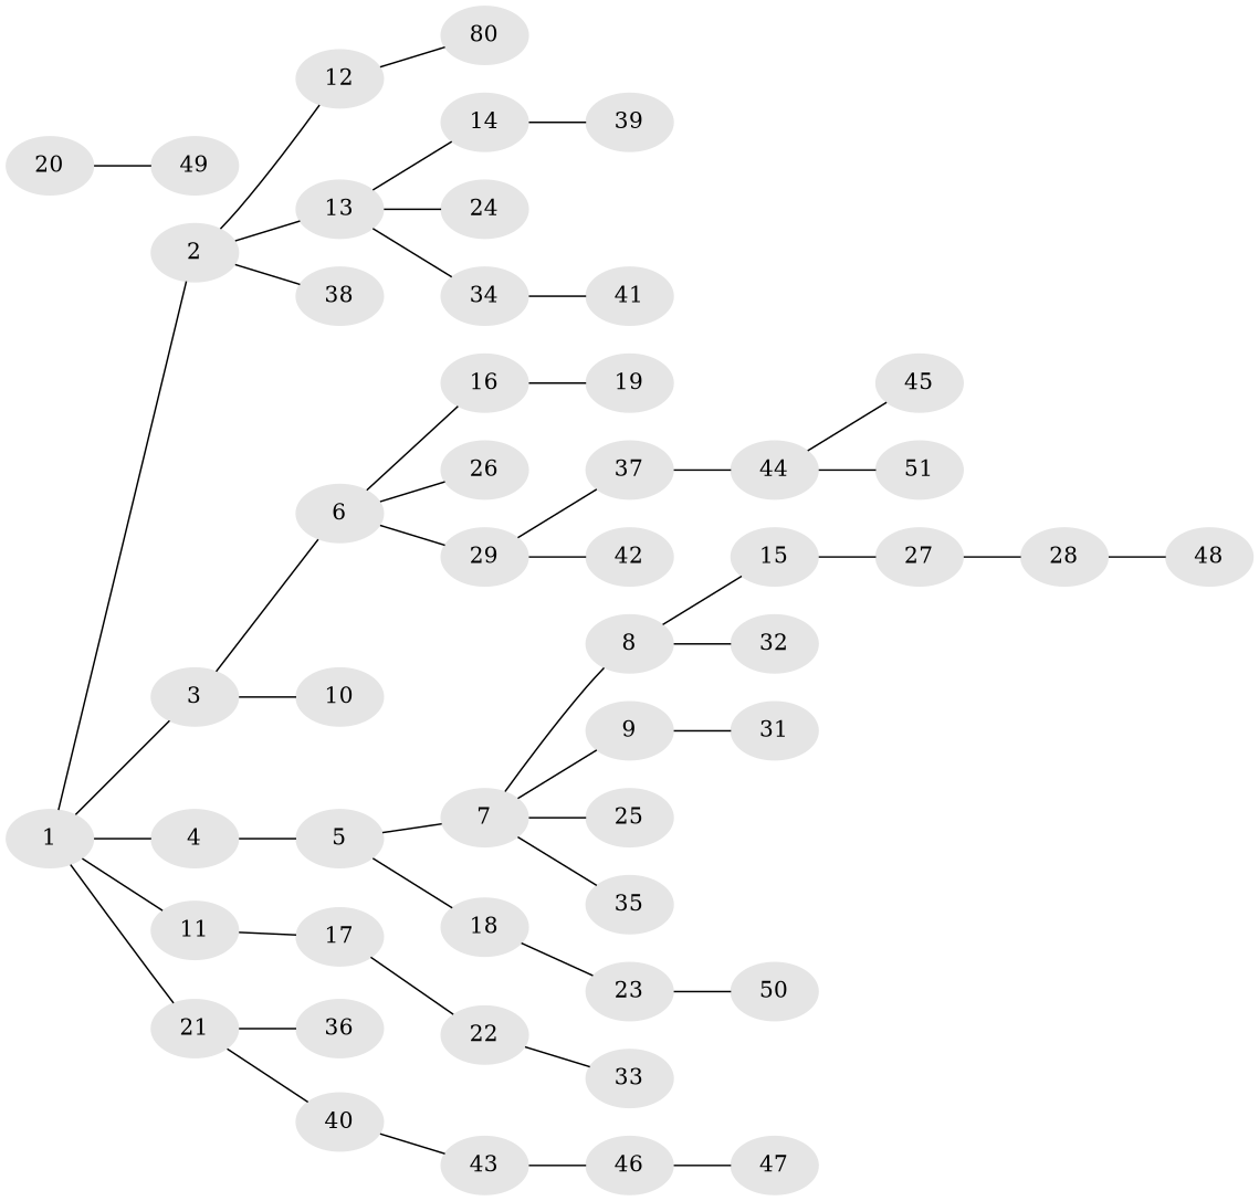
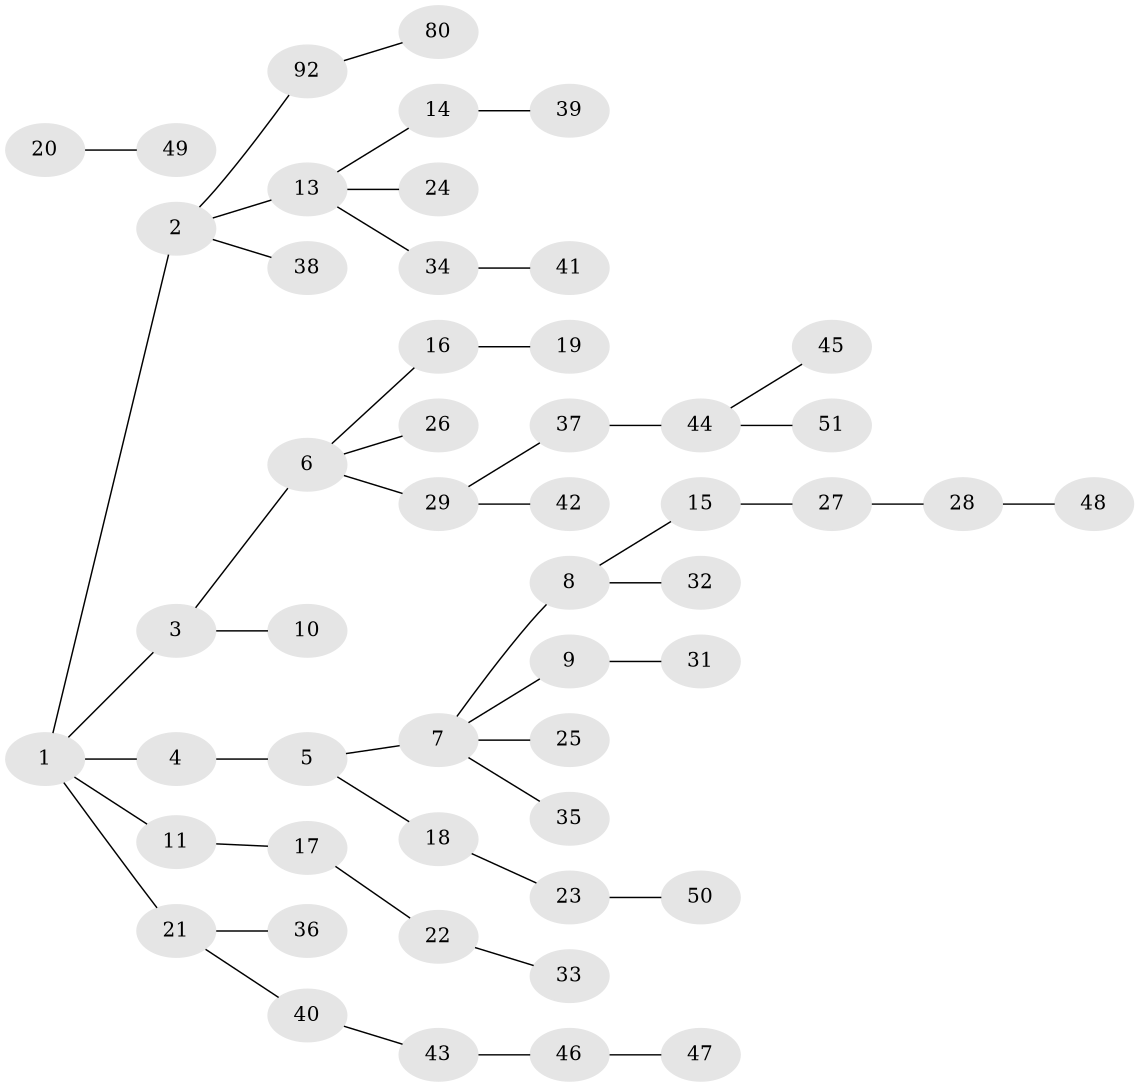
  graph {
    rankdir=LR
    node [color=gray90 style=filled]
    1
    2
    3
    4
    11
    21
-   12
+   12 [label=92]
    13
    38
    6
    10
    5
    17
    36
    40
    n16 [label=80]
    14
    24
    34
    16
    26
    29
    7
    18
    8
    9
    25
    35
    23
    19
    37
    42
    15
    32
    31
    27
    20
    49
    22
    39
    41
    28
    33
    50
    43
    48
    44
    45
    51
    46
    47
    1 -- 2
    1 -- 3
    1 -- 4
    1 -- 11
    1 -- 21
    2 -- 12
    2 -- 13
    2 -- 38
    3 -- 6
    3 -- 10
    4 -- 5
    11 -- 17
    21 -- 36
    21 -- 40
    12 -- n16
    13 -- 14
    13 -- 24
    13 -- 34
    6 -- 16
    6 -- 26
    6 -- 29
    5 -- 7
    5 -- 18
    17 -- 22
    40 -- 43
    14 -- 39
    34 -- 41
    16 -- 19
    29 -- 37
    29 -- 42
    7 -- 8
    7 -- 9
    7 -- 25
    7 -- 35
    18 -- 23
    8 -- 15
    8 -- 32
    9 -- 31
    23 -- 50
    37 -- 44
    15 -- 27
    27 -- 28
    20 -- 49
    22 -- 33
    28 -- 48
    43 -- 46
    44 -- 45
    44 -- 51
    46 -- 47
  }
